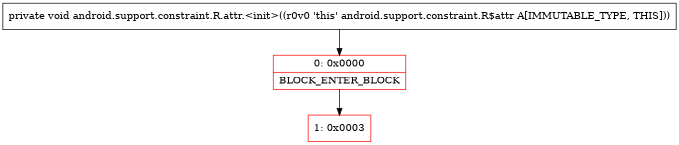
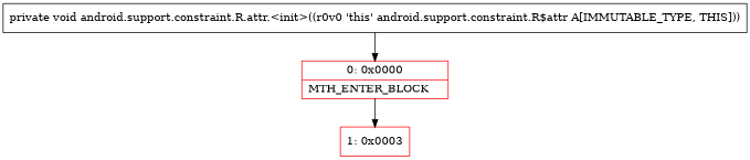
  digraph {
    node [color=red shape=record]
-   n1 [label="{0\:\ 0x0000|BLOCK_ENTER_BLOCK\l}"]
+   n1 [label="{0\:\ 0x0000|MTH_ENTER_BLOCK\l}"]
    n2 [label="{1\:\ 0x0003}"]
    n3 [label="{private void android.support.constraint.R.attr.\<init\>((r0v0 'this' android.support.constraint.R$attr A[IMMUTABLE_TYPE, THIS])) }" color=""]
    subgraph cluster_1 {
      label="R(0)"
    }
    n1 -> n2
    n3 -> n1
  }
